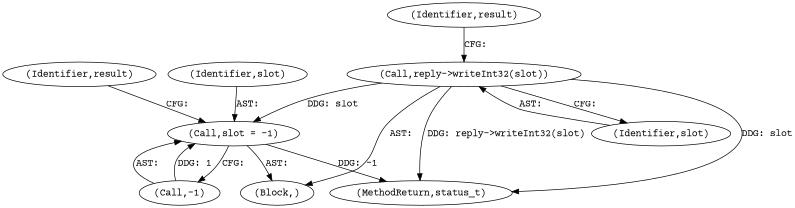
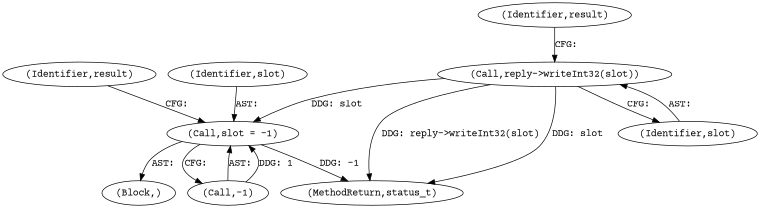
  digraph {
    fontname="Courier Prime"
    node [fontname="Courier Prime"]
    edge [fontname="Courier Prime"]
    n1 [label="(Call,reply->writeInt32(slot))"]
    n2 [label="(MethodReturn,status_t)"]
    n3 [label="(Identifier,slot)"]
    n4 [label="(Block,)"]
    n5 [label="(Call,slot = -1)"]
    n6 [label="(Call,-1)"]
    n7 [label="(Identifier,result)"]
    n8 [label="(Identifier,result)"]
    n9 [label="(Identifier,slot)"]
    n1 -> n2 [label="DDG: reply->writeInt32(slot)"]
    n1 -> n2 [label="DDG: slot"]
    n1 -> n3 [label="CFG: "]
-   n1 -> n4 [label="AST: "]
    n1 -> n5 [label="DDG: slot"]
    n3 -> n1 [label="AST: "]
    n5 -> n2 [label="DDG: -1"]
    n5 -> n4 [label="AST: "]
    n5 -> n6 [label="CFG: "]
    n6 -> n5 [label="AST: "]
    n6 -> n5 [label="DDG: 1"]
    n7 -> n1 [label="CFG: "]
    n8 -> n5 [label="CFG: "]
    n9 -> n5 [label="AST: "]
  }
